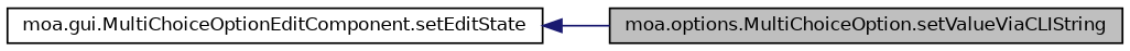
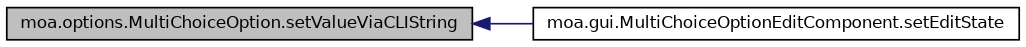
  digraph {
    rankdir=LR
    node [color=black fontname=Helvetica fontsize=10 shape=record style=filled]
    n1 [fillcolor=grey75 fontcolor=black height=0.2 label="moa.options.MultiChoiceOption.setValueViaCLIString" width=0.4]
    n2 [fillcolor=white height=0.2 label="moa.gui.MultiChoiceOptionEditComponent.setEditState" width=0.4]
-   n2 -> n1 [color=midnightblue dir=back fontname=Helvetica fontsize=10 labelfontname=Helvetica labelfontsize=10 style=solid]
+   n1 -> n2 [color=midnightblue dir=back fontname=Helvetica fontsize=10 labelfontname=Helvetica labelfontsize=10 style=solid]
  }
